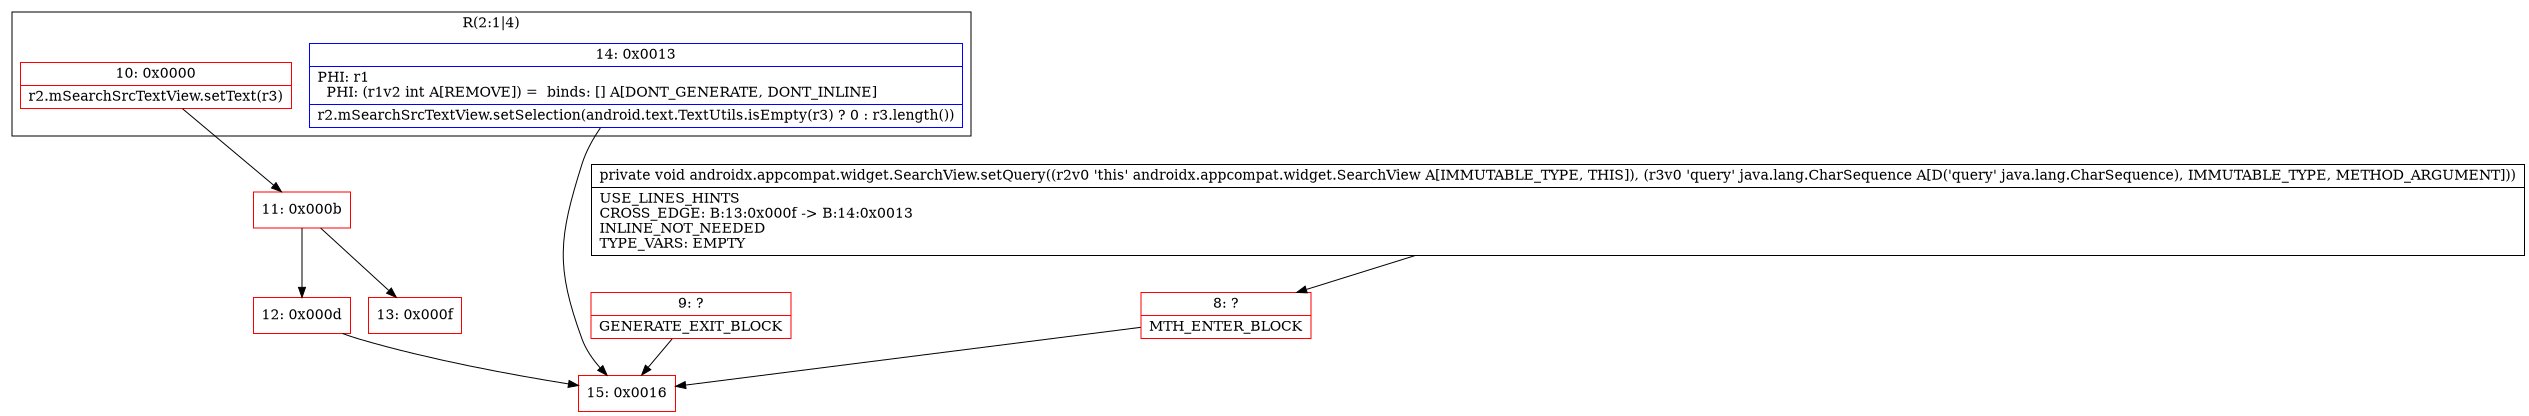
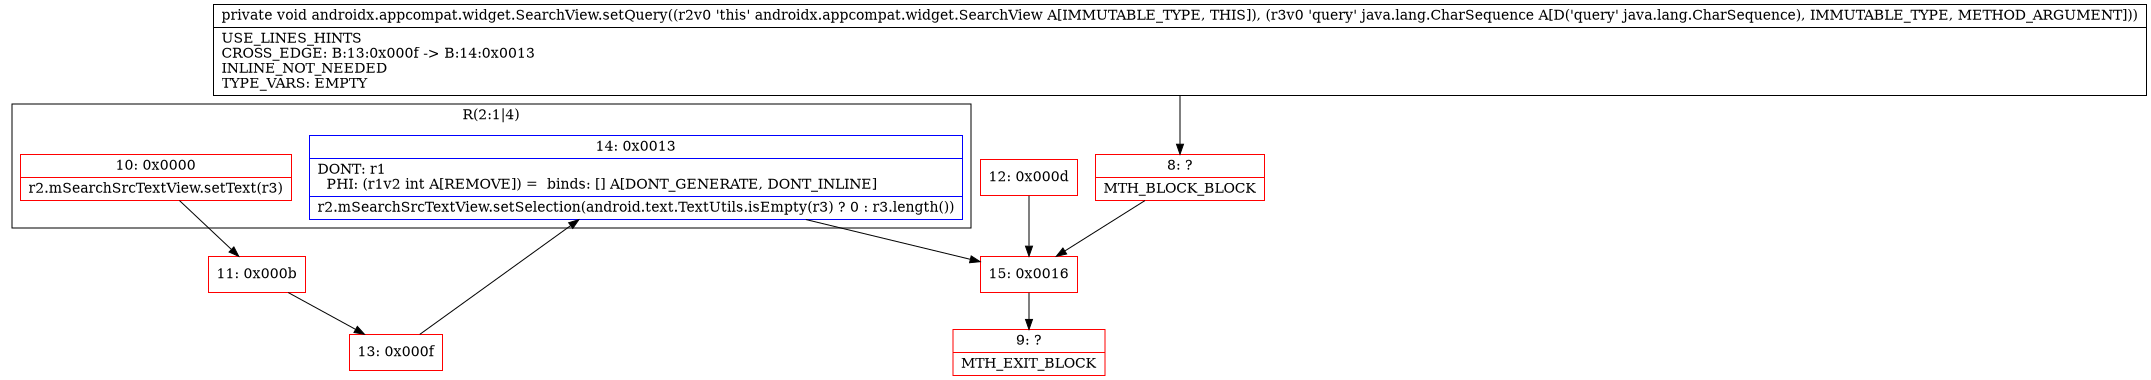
  digraph {
    node [color=red shape=record]
    n1 [label="{10\:\ 0x0000|r2.mSearchSrcTextView.setText(r3)\l}"]
-   n2 [color=blue label="{14\:\ 0x0013|PHI: r1 \l  PHI: (r1v2 int A[REMOVE]) =  binds: [] A[DONT_GENERATE, DONT_INLINE]\l|r2.mSearchSrcTextView.setSelection(android.text.TextUtils.isEmpty(r3) ? 0 : r3.length())\l}"]
+   n2 [color=blue label="{14\:\ 0x0013|DONT: r1 \l  PHI: (r1v2 int A[REMOVE]) =  binds: [] A[DONT_GENERATE, DONT_INLINE]\l|r2.mSearchSrcTextView.setSelection(android.text.TextUtils.isEmpty(r3) ? 0 : r3.length())\l}"]
    n3 [label="{11\:\ 0x000b}"]
    n4 [label="{15\:\ 0x0016}"]
    n5 [label="{12\:\ 0x000d}"]
    n6 [label="{13\:\ 0x000f}"]
-   n7 [label="{9\:\ ?|GENERATE_EXIT_BLOCK\l}"]
-   n8 [label="{8\:\ ?|MTH_ENTER_BLOCK\l}"]
+   n7 [label="{9\:\ ?|MTH_EXIT_BLOCK\l}"]
+   n8 [label="{8\:\ ?|MTH_BLOCK_BLOCK\l}"]
    n9 [label="{private void androidx.appcompat.widget.SearchView.setQuery((r2v0 'this' androidx.appcompat.widget.SearchView A[IMMUTABLE_TYPE, THIS]), (r3v0 'query' java.lang.CharSequence A[D('query' java.lang.CharSequence), IMMUTABLE_TYPE, METHOD_ARGUMENT]))  | USE_LINES_HINTS\lCROSS_EDGE: B:13:0x000f \-\> B:14:0x0013\lINLINE_NOT_NEEDED\lTYPE_VARS: EMPTY\l}" color=""]
    subgraph cluster_1 {
      label="R(2:1|4)"
      n1
      n2
    }
    n1 -> n3
    n2 -> n4
-   n3 -> n5
    n3 -> n6
-   n7 -> n4
+   n4 -> n7
    n5 -> n4
+   n6 -> n2
    n8 -> n4
    n9 -> n8
  }
